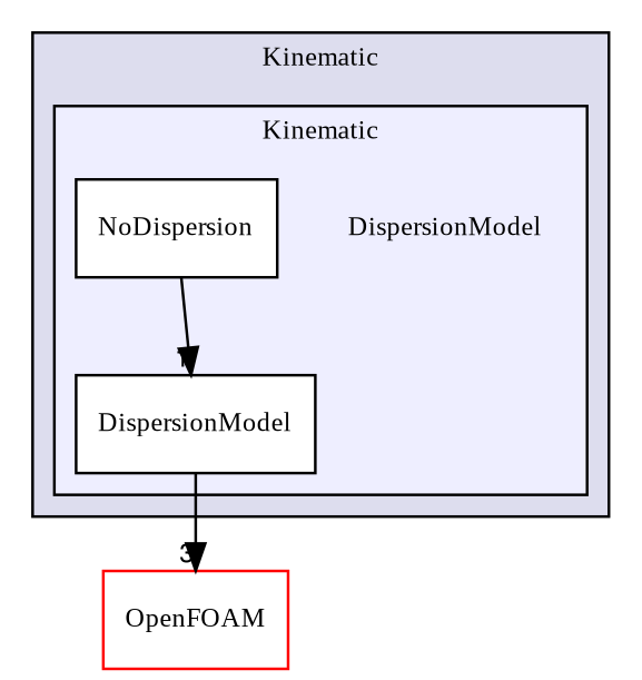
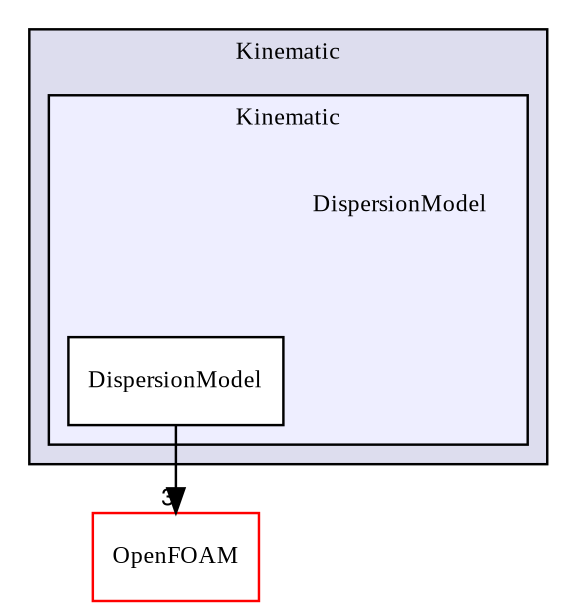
  digraph {
    compound=true
    fontname="Liberation Serif"
    node [fontname="Liberation Serif" fontsize=10 shape=box color=black]
    edge [labeldistance=1.5 labelfontname=FreeSans labelfontsize=10 fontname="Liberation Serif"]
    n1 [label=DispersionModel shape=plaintext color=""]
    n2 [fillcolor=white label=DispersionModel style=filled]
-   n3 [fillcolor=white label=NoDispersion style=filled]
    n4 [color=red label=OpenFOAM]
    subgraph cluster_1 {
      bgcolor="#ddddee"
      fontsize=10
      label=Kinematic
      pencolor=black
      subgraph cluster_2 {
        bgcolor="#eeeeff"
        fontsize=10
        pencolor=black
        n1
        n2
-       n3
      }
    }
    n2 -> n4 [headlabel=3]
-   n3 -> n2 [headlabel=1]
  }
